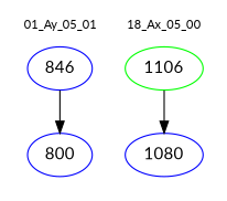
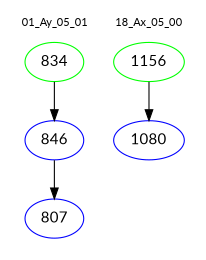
  digraph {
    fontname=Lato
    node [color=blue fontname=Lato]
    edge [color=black fontname=Lato]
-   n2 [label=800]
+   n1 [color=green label=834]
+   n2 [label=807]
    n3 [label=846]
-   n4 [color=green label=1106]
+   n4 [color=green label=1156]
    n5 [label=1080]
    subgraph cluster_1 {
      color=white
      fontsize=10
      label="01_Ay_05_01"
+     n1
      n2
      n3
    }
    subgraph cluster_2 {
      color=white
      fontsize=10
      label="18_Ax_05_00"
      n4
      n5
    }
+   n1 -> n3
    n3 -> n2
    n4 -> n5
  }
